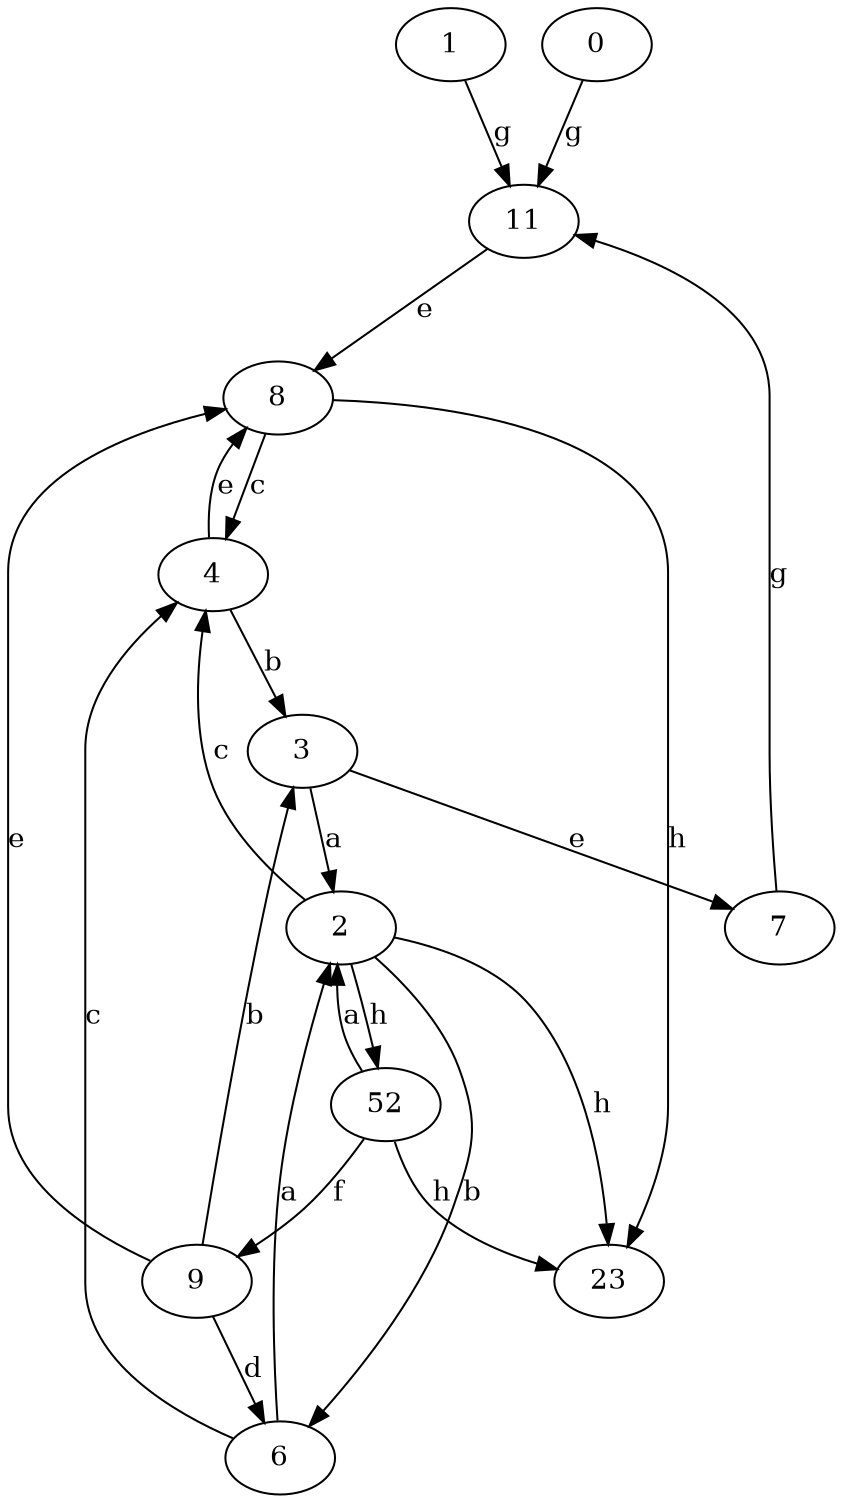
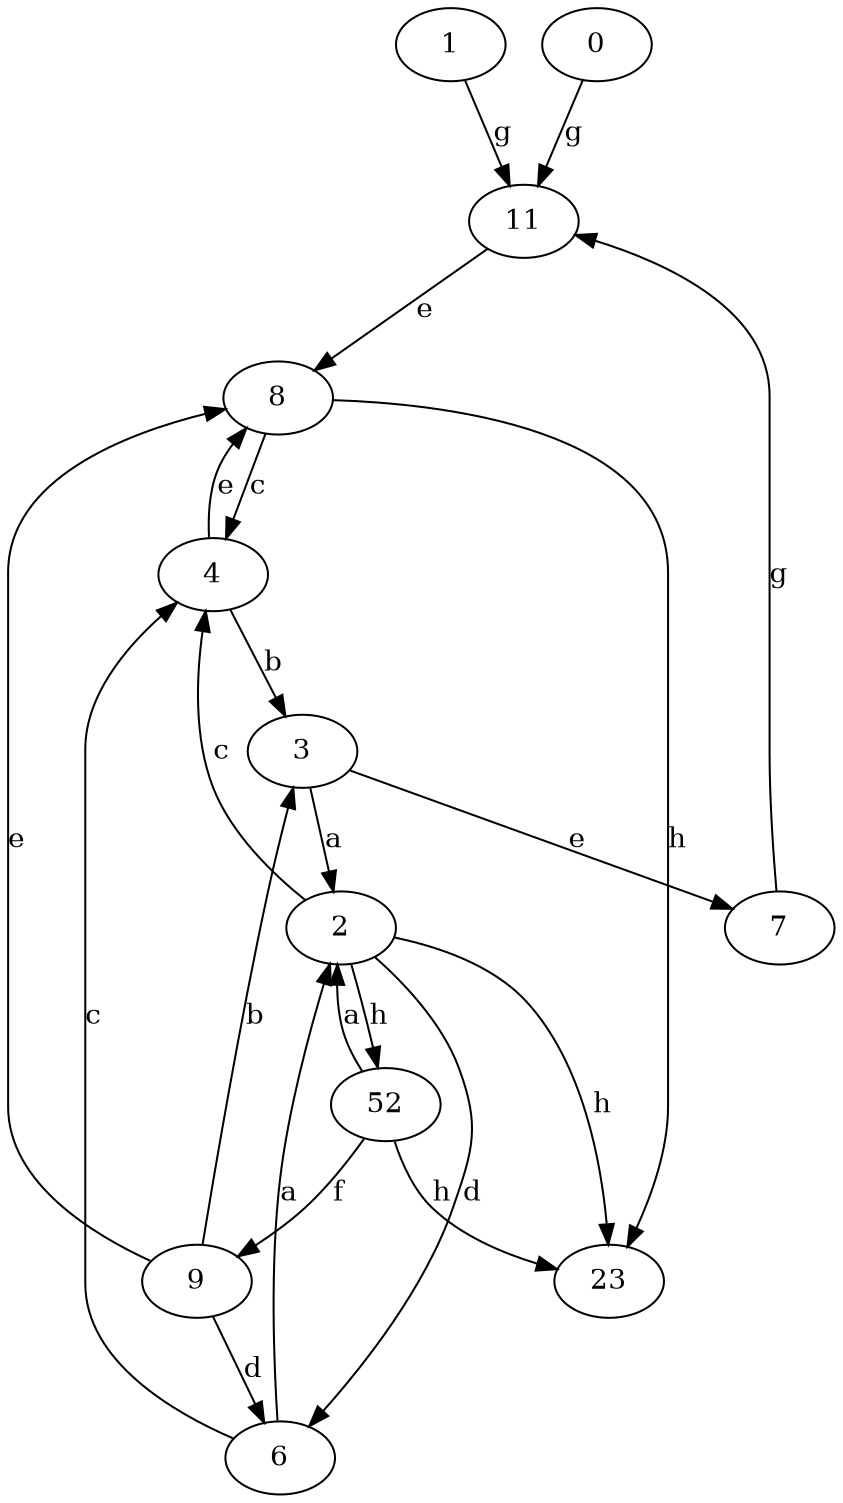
  strict digraph {
    1
    11
    8
    2
    4
    6
    n7 [label=52]
    n8 [label=23]
    3
    9
    7
    0
    1 -> 11 [label=g]
    11 -> 8 [label=e]
    8 -> 4 [label=c]
    8 -> n8 [label=h]
    2 -> 4 [label=c]
-   2 -> 6 [label=b]
+   2 -> 6 [label=d]
    2 -> n7 [label=h]
    2 -> n8 [label=h]
    4 -> 8 [label=e]
    4 -> 3 [label=b]
    6 -> 2 [label=a]
    6 -> 4 [label=c]
    n7 -> 2 [label=a]
    n7 -> n8 [label=h]
    n7 -> 9 [label=f]
    3 -> 2 [label=a]
    3 -> 7 [label=e]
    9 -> 8 [label=e]
    9 -> 6 [label=d]
    9 -> 3 [label=b]
    7 -> 11 [label=g]
    0 -> 11 [label=g]
  }
